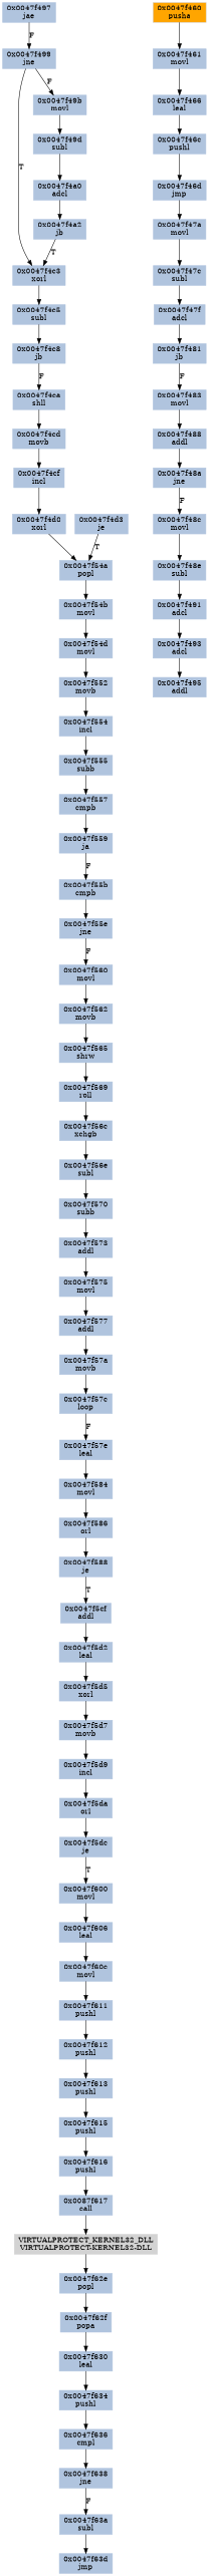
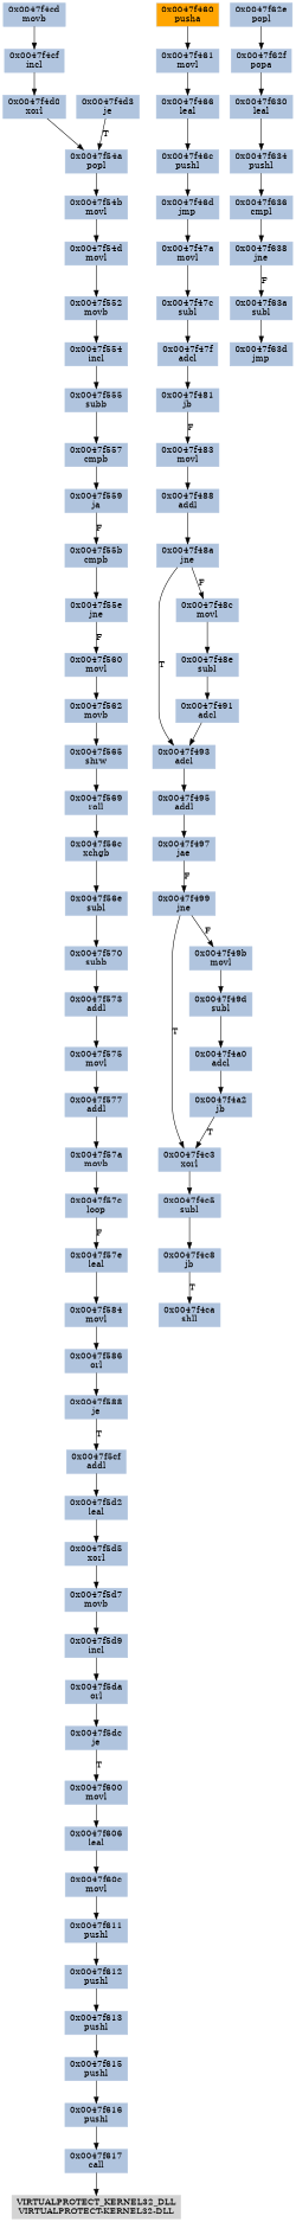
  strict digraph {
    node [color=lightsteelblue fillcolor=lightsteelblue shape=rectangle style=filled]
    edge [color="#000000"]
    n1 [label="0x0047f569\nroll"]
    n2 [label="0x0047f56c\nxchgb"]
    n3 [label="0x0047f56e\nsubl"]
    n4 [label="0x0047f570\nsubb"]
    n5 [label="0x0047f57c\nloop"]
    n6 [label="0x0047f57e\nleal"]
    n7 [label="0x0047f584\nmovl"]
    n8 [label="0x0047f586\norl"]
    n9 [label="0x0047f46d\njmp"]
    n10 [label="0x0047f47a\nmovl"]
    n11 [label="0x0047f47c\nsubl"]
    n12 [label="0x0047f47f\nadcl"]
    n13 [label="0x0047f588\nje"]
    n14 [label="0x0047f5cf\naddl"]
    n15 [label="0x0047f5d2\nleal"]
    n16 [label="0x0047f5d5\nxorl"]
    n17 [label="0x0047f4cd\nmovb"]
    n18 [label="0x0047f4cf\nincl"]
    n19 [label="0x0047f4d0\nxorl"]
    n20 [label="0x0047f54a\npopl"]
    n21 [label="0x0047f495\naddl"]
    n22 [label="0x0047f497\njae"]
    n23 [label="0x0047f499\njne"]
    n24 [label="0x0047f4c3\nxorl"]
    n25 [label="0x0047f49b\nmovl"]
    n26 [label="0x0047f54b\nmovl"]
    n27 [label="0x0047f54d\nmovl"]
    n28 [label="0x0047f552\nmovb"]
    n29 [label="0x0047f554\nincl"]
    n30 [label="0x0047f4c8\njb"]
    n31 [label="0x0047f4ca\nshll"]
    n32 [label="0x0047f55e\njne"]
    n33 [label="0x0047f560\nmovl"]
    n34 [label="0x0047f562\nmovb"]
    n35 [label="0x0047f565\nshrw"]
    n36 [label="0x0047f5d7\nmovb"]
    n37 [label="0x0047f5d9\nincl"]
    n38 [label="0x0047f461\nmovl"]
    n39 [label="0x0047f466\nleal"]
    n40 [label="0x0047f46c\npushl"]
    n41 [label="0x0047f60c\nmovl"]
    n42 [label="0x0047f611\npushl"]
    n43 [label="0x0047f612\npushl"]
    n44 [label="0x0047f613\npushl"]
    n45 [label="0x0047f557\ncmpb"]
    n46 [label="0x0047f559\nja"]
    n47 [label="0x0047f55b\ncmpb"]
    n48 [label="0x0047f481\njb"]
    n49 [label="0x0047f483\nmovl"]
    n50 [label="0x0047f488\naddl"]
    n51 [label="0x0047f48a\njne"]
    n52 [label="0x0047f57a\nmovb"]
    n53 [label="0x0047f573\naddl"]
    n54 [label="0x0047f575\nmovl"]
    n55 [label="0x0047f63d\njmp"]
    n56 [label="0x0047f577\naddl"]
    n57 [label="0x0047f616\npushl"]
-   n58 [label="0x0087f617\ncall"]
+   n58 [label="0x0047f617\ncall"]
    n59 [color=lightgrey fillcolor=lightgrey label="VIRTUALPROTECT_KERNEL32_DLL\nVIRTUALPROTECT-KERNEL32-DLL"]
    n60 [label="0x0047f62e\npopl"]
    n61 [label="0x0047f62f\npopa"]
    n62 [label="0x0047f630\nleal"]
    n63 [label="0x0047f634\npushl"]
    n64 [label="0x0047f636\ncmpl"]
    n65 [label="0x0047f638\njne"]
    n66 [label="0x0047f63a\nsubl"]
    n67 [label="0x0047f493\nadcl"]
    n68 [label="0x0047f4c5\nsubl"]
    n69 [label="0x0047f49d\nsubl"]
    n70 [label="0x0047f555\nsubb"]
    n71 [label="0x0047f48c\nmovl"]
    n72 [label="0x0047f48e\nsubl"]
    n73 [label="0x0047f491\nadcl"]
    n74 [label="0x0047f4a0\nadcl"]
    n75 [label="0x0047f5da\norl"]
    n76 [label="0x0047f5dc\nje"]
    n77 [label="0x0047f600\nmovl"]
    n78 [label="0x0047f606\nleal"]
    n79 [label="0x0047f615\npushl"]
    n80 [color=lightgrey fillcolor=orange label="0x0047f460\npusha"]
    n81 [label="0x0047f4a2\njb"]
    n82 [label="0x0047f4d3\nje"]
    n1 -> n2
    n2 -> n3
    n3 -> n4
    n4 -> n53
    n5 -> n6 [label=F]
    n6 -> n7
    n7 -> n8
    n8 -> n13
    n9 -> n10
    n10 -> n11
    n11 -> n12
    n12 -> n48
    n13 -> n14 [label=T]
    n14 -> n15
    n15 -> n16
    n16 -> n36
    n17 -> n18
    n18 -> n19
    n19 -> n20
    n20 -> n26
+   n21 -> n22
    n22 -> n23 [label=F]
    n23 -> n24 [label=T]
    n23 -> n25 [label=F]
    n24 -> n68
    n25 -> n69
    n26 -> n27
    n27 -> n28
    n28 -> n29
    n29 -> n70
-   n30 -> n31 [label=F]
-   n31 -> n17
+   n30 -> n31 [label=T]
    n32 -> n33 [label=F]
    n33 -> n34
    n34 -> n35
    n35 -> n1
    n36 -> n37
    n37 -> n75
    n38 -> n39
    n39 -> n40
    n40 -> n9
    n41 -> n42
    n42 -> n43
    n43 -> n44
    n44 -> n79
    n45 -> n46
    n46 -> n47 [label=F]
    n47 -> n32
    n48 -> n49 [label=F]
    n49 -> n50
    n50 -> n51
+   n51 -> n67 [label=T]
    n51 -> n71 [label=F]
    n52 -> n5
    n53 -> n54
    n54 -> n56
    n56 -> n52
    n57 -> n58
    n58 -> n59
-   n59 -> n60
    n60 -> n61
    n61 -> n62
    n62 -> n63
    n63 -> n64
    n64 -> n65
    n65 -> n66 [label=F]
    n66 -> n55
    n67 -> n21
    n68 -> n30
    n69 -> n74
    n70 -> n45
    n71 -> n72
    n72 -> n73
    n73 -> n67
    n74 -> n81
    n75 -> n76
    n76 -> n77 [label=T]
    n77 -> n78
    n78 -> n41
    n79 -> n57
    n80 -> n38
    n81 -> n24 [label=T]
    n82 -> n20 [label=T]
  }
